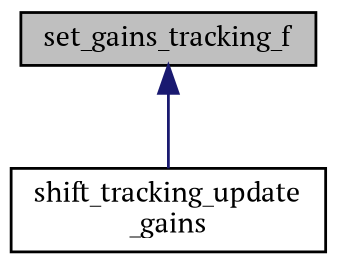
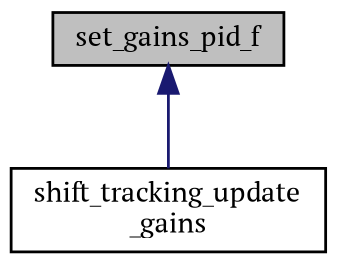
  digraph {
    rankdir=TB
    fontname="PT Serif"
    node [color=black fontname="PT Serif" fontsize=10 shape=record style=filled]
-   n1 [fillcolor=grey75 fontcolor=black height=0.2 label=set_gains_tracking_f width=0.4]
+   n1 [fillcolor=grey75 fontcolor=black height=0.2 label=set_gains_pid_f width=0.4]
    n2 [fillcolor=white height=0.2 label="shift_tracking_update\l_gains" width=0.4]
    n1 -> n2 [color=midnightblue dir=back fontname="PT Serif" fontsize=10 labelfontname=FreeSans labelfontsize=10 style=solid]
  }
